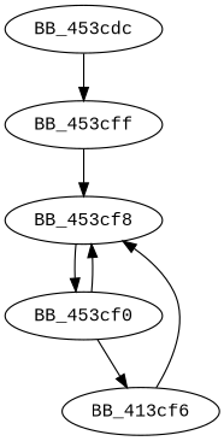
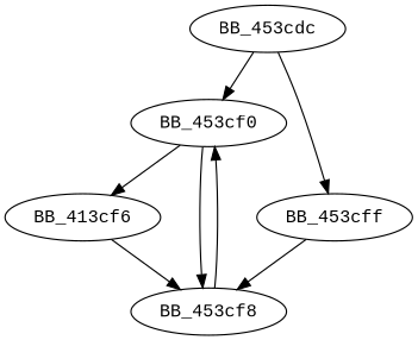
  digraph {
    fontname="Liberation Mono"
    node [fontname="Liberation Mono"]
    edge [fontname="Liberation Mono"]
    BB_453cdc
    BB_453cf0
    BB_453cff
    n4 [label=BB_413cf6]
    BB_453cf8
+   BB_453cdc -> BB_453cf0
    BB_453cdc -> BB_453cff
    BB_453cf0 -> n4
    BB_453cf0 -> BB_453cf8
    BB_453cff -> BB_453cf8
    n4 -> BB_453cf8
    BB_453cf8 -> BB_453cf0
  }
